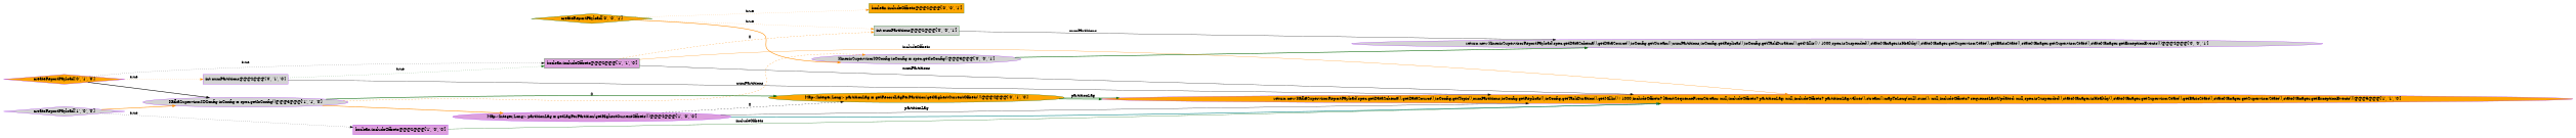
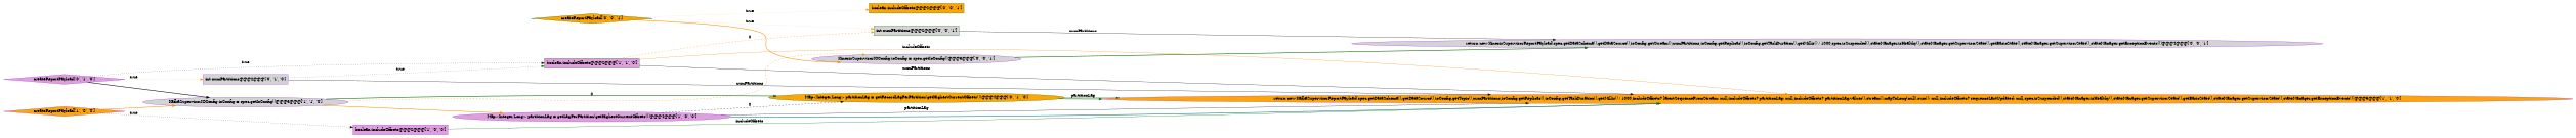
  digraph {
    rankdir=LR
    node [color=purple fillcolor=orange shape=ellipse style=filled]
    edge [color=darkorange style=bold]
    n1 [color=darkgreen label="boolean includeOffsets@@@2@@@['0', '0', '1']" shape=box]
    n2 [fillcolor=lightgrey label="KinesisSupervisorIOConfig ioConfig = spec.getIoConfig()@@@3@@@['0', '0', '1']"]
    n3 [fillcolor=lightgrey label="return new KinesisSupervisorReportPayload(spec.getDataSchema().getDataSource(),ioConfig.getStream(),numPartitions,ioConfig.getReplicas(),ioConfig.getTaskDuration().getMillis() / 1000,spec.isSuspended(),stateManager.isHealthy(),stateManager.getSupervisorState().getBasicState(),stateManager.getSupervisorState(),stateManager.getExceptionEvents())@@@4@@@['0', '0', '1']"]
    n4 [fillcolor=plum label="Map<Integer,Long> partitionLag = getLagPerPartition(getHighestCurrentOffsets())@@@4@@@['1', '0', '0']"]
    n5 [color=darkgreen label="Map<Integer,Long> partitionLag = getRecordLagPerPartition(getHighestCurrentOffsets())@@@4@@@['0', '1', '0']"]
    n6 [label="return new KafkaSupervisorReportPayload(spec.getDataSchema().getDataSource(),ioConfig.getTopic(),numPartitions,ioConfig.getReplicas(),ioConfig.getTaskDuration().getMillis() / 1000,includeOffsets? latestSequenceFromStream: null,includeOffsets? partitionLag: null,includeOffsets? partitionLag.values().stream().mapToLong(null).sum(): null,includeOffsets? sequenceLastUpdated: null,spec.isSuspended(),stateManager.isHealthy(),stateManager.getSupervisorState().getBasicState(),stateManager.getSupervisorState(),stateManager.getExceptionEvents())@@@5@@@['1', '1', '0']"]
    n7 [fillcolor=lightgrey label="int numPartitions@@@2@@@['0', '1', '0']" shape=box]
    n8 [color=darkgreen fillcolor=plum label="boolean includeOffsets@@@2@@@['1', '1', '0']" shape=box]
    n9 [color=darkgreen label="createReportPayload['0', '0', '1']" shape=diamond]
    n10 [color=darkgreen fillcolor=lightgrey label="int numPartitions@@@2@@@['0', '0', '1']" shape=box]
    n11 [fillcolor=plum label="boolean includeOffsets@@@2@@@['1', '0', '0']" shape=box]
-   n12 [label="createReportPayload['0', '1', '0']" shape=diamond]
+   n12 [fillcolor=plum label="createReportPayload['0', '1', '0']" shape=diamond]
    n13 [fillcolor=lightgrey label="KafkaSupervisorIOConfig ioConfig = spec.getIoConfig()@@@3@@@['1', '1', '0']"]
-   n14 [fillcolor=lightgrey label="createReportPayload['1', '0', '0']" shape=diamond]
+   n14 [label="createReportPayload['1', '0', '0']" shape=diamond]
    n2 -> n3 [color=darkgreen]
    n4 -> n5 [color=black label=0 style=dashed]
    n4 -> n6 [color=black label=partitionLag style=solid]
    n4 -> n6 [color=teal]
    n5 -> n6 [color=darkgreen label=partitionLag style=solid]
    n5 -> n6 [color=darkgreen]
    n7 -> n6 [color=black label=numPartitions style=solid]
    n7 -> n8 [color=darkgreen label=true style=dotted]
    n8 -> n6 [color=black label=numPartitions style=solid]
    n8 -> n6 [label=includeOffsets style=solid]
    n8 -> n10 [label=0 style=dashed]
    n9 -> n1 [label=true style=dotted]
    n9 -> n2
    n9 -> n10 [label=true style=dotted]
    n10 -> n3 [color=black label=numPartitions style=solid]
    n11 -> n6 [color=darkgreen label=includeOffsets style=solid]
    n12 -> n7 [label=true style=dotted]
    n12 -> n8 [color=black label=true style=dotted]
    n12 -> n13 [color=black]
    n13 -> n2 [label=0 style=dashed]
    n13 -> n4
    n13 -> n5 [color=darkgreen]
    n14 -> n11 [color=black label=true style=dotted]
    n14 -> n13
  }
